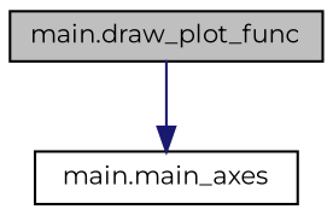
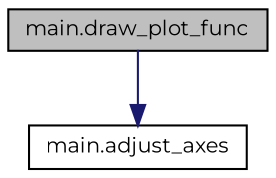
  digraph {
    rankdir=TB
    fontname=Montserrat
    node [color=black fontname=Montserrat fontsize=10 shape=record style=filled]
    n1 [fillcolor=grey75 fontcolor=black height=0.2 label="main.draw_plot_func" width=0.4]
-   n2 [fillcolor=white height=0.2 label="main.main_axes" width=0.4]
+   n2 [fillcolor=white height=0.2 label="main.adjust_axes" width=0.4]
    n1 -> n2 [color=midnightblue fontname=Montserrat fontsize=10 labelfontname=Helvetica labelfontsize=10 style=solid]
  }
